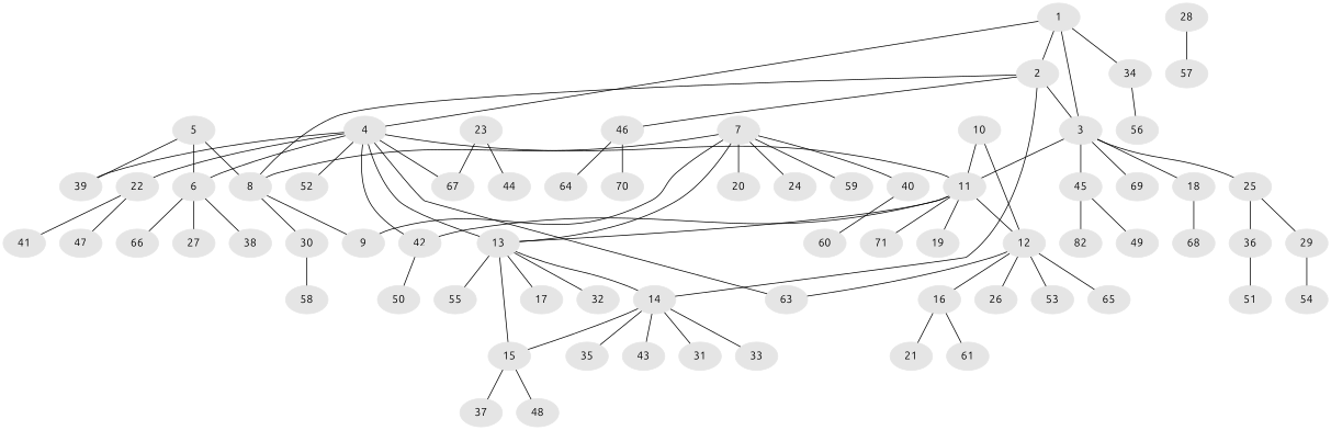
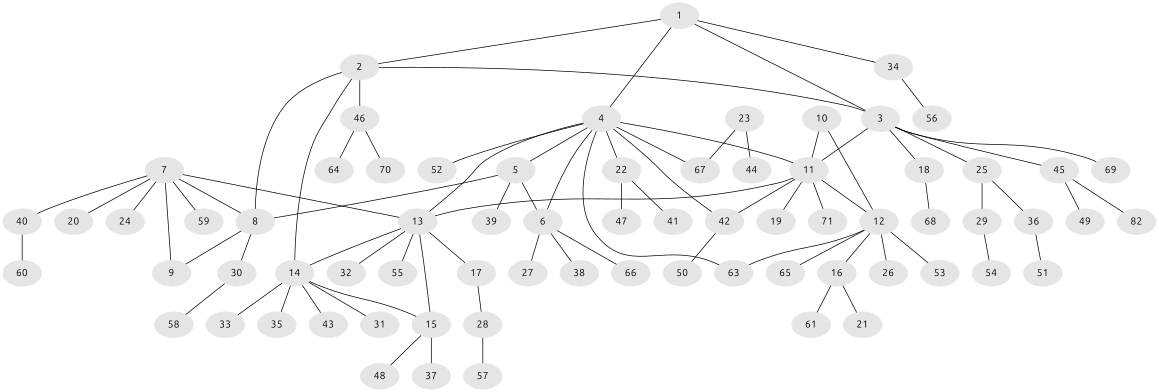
  graph {
    fontname=Ubuntu
    node [color=gray90 fontname=Ubuntu style=filled]
    edge [fontname=Ubuntu]
    1
    2
    3
    4
    34
    8
    14
    46
    11
    18
    25
    45
    69
    5
    6
    13
    22
    42
    52
    63
    67
    56
    9
    30
    15
    31
    33
    35
    43
    64
    70
    12
    19
    71
    68
    29
    36
    49
    n39 [label=82]
    39
    27
    38
    66
    17
    32
    55
    41
    47
    23
    44
    50
    7
    20
    24
    40
    59
    60
    58
    10
    16
    26
    53
    65
    21
    61
    37
    48
    28
    57
    54
    51
    1 -- 2
    1 -- 3
    1 -- 4
    1 -- 34
    2 -- 3
    2 -- 8
    2 -- 14
    2 -- 46
    3 -- 11
    3 -- 18
    3 -- 25
    3 -- 45
    3 -- 69
    4 -- 11
-   4 -- 39
+   4 -- 5
    4 -- 6
    4 -- 13
    4 -- 22
    4 -- 42
    4 -- 52
    4 -- 63
    4 -- 67
    34 -- 56
    8 -- 9
    8 -- 30
    14 -- 15
    14 -- 31
    14 -- 33
    14 -- 35
    14 -- 43
    46 -- 64
    46 -- 70
    11 -- 13
    11 -- 42
    11 -- 12
    11 -- 19
    11 -- 71
    18 -- 68
    25 -- 29
    25 -- 36
    45 -- 49
    45 -- n39
    5 -- 8
    5 -- 6
    5 -- 39
    6 -- 27
    6 -- 38
    6 -- 66
    13 -- 14
    13 -- 15
    13 -- 17
    13 -- 32
    13 -- 55
    22 -- 41
    22 -- 47
    42 -- 50
    30 -- 58
    15 -- 37
    15 -- 48
    12 -- 63
    12 -- 16
    12 -- 26
    12 -- 53
    12 -- 65
    29 -- 54
    36 -- 51
+   17 -- 28
    23 -- 67
    23 -- 44
    7 -- 8
    7 -- 13
    7 -- 9
    7 -- 20
    7 -- 24
    7 -- 40
    7 -- 59
    40 -- 60
    10 -- 11
    10 -- 12
    16 -- 21
    16 -- 61
    28 -- 57
  }
